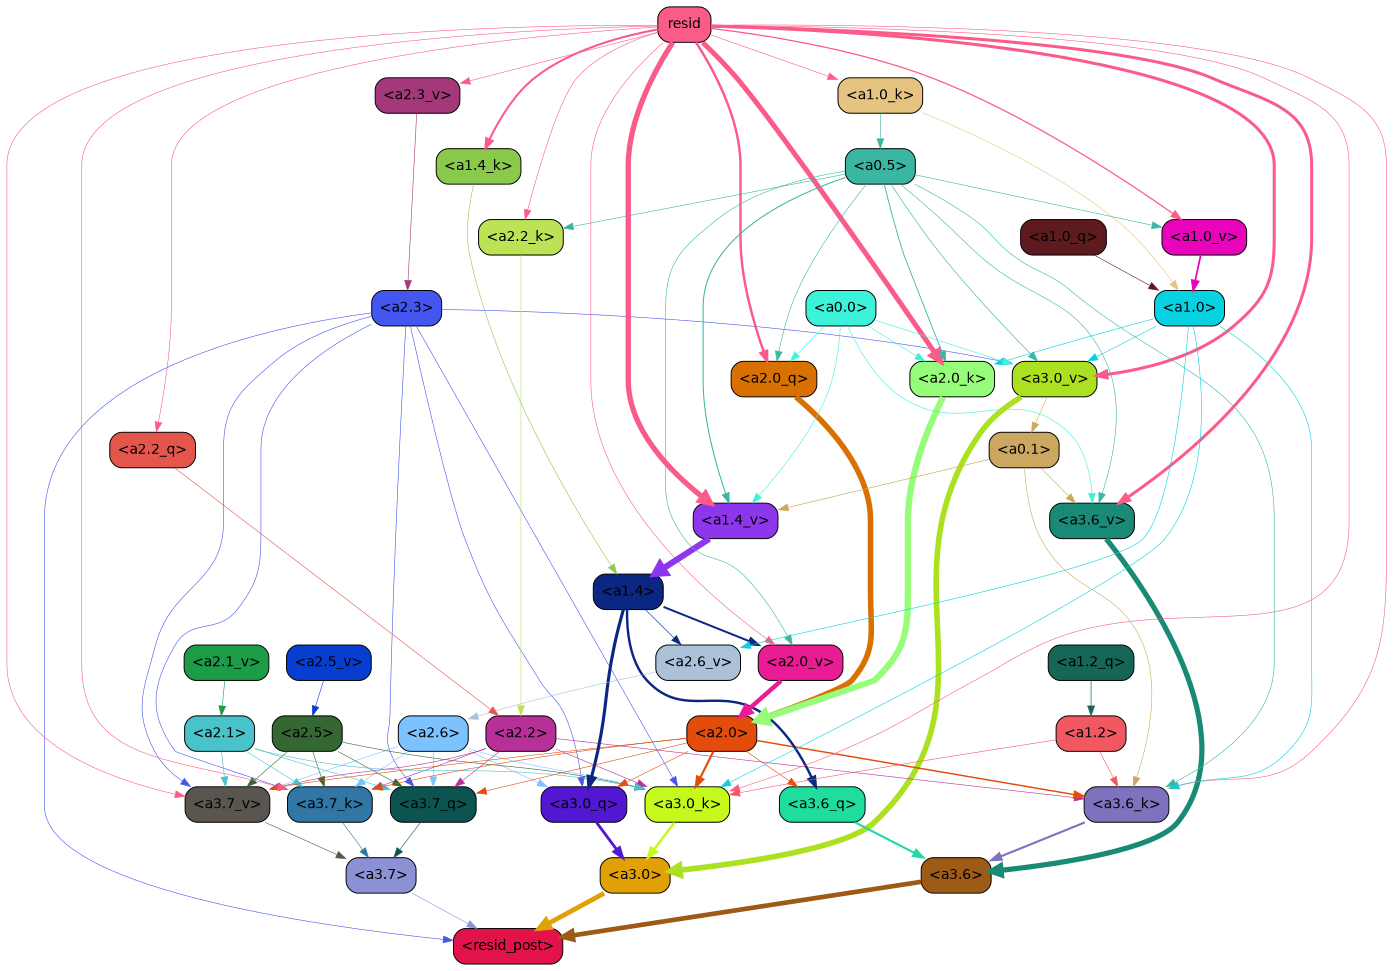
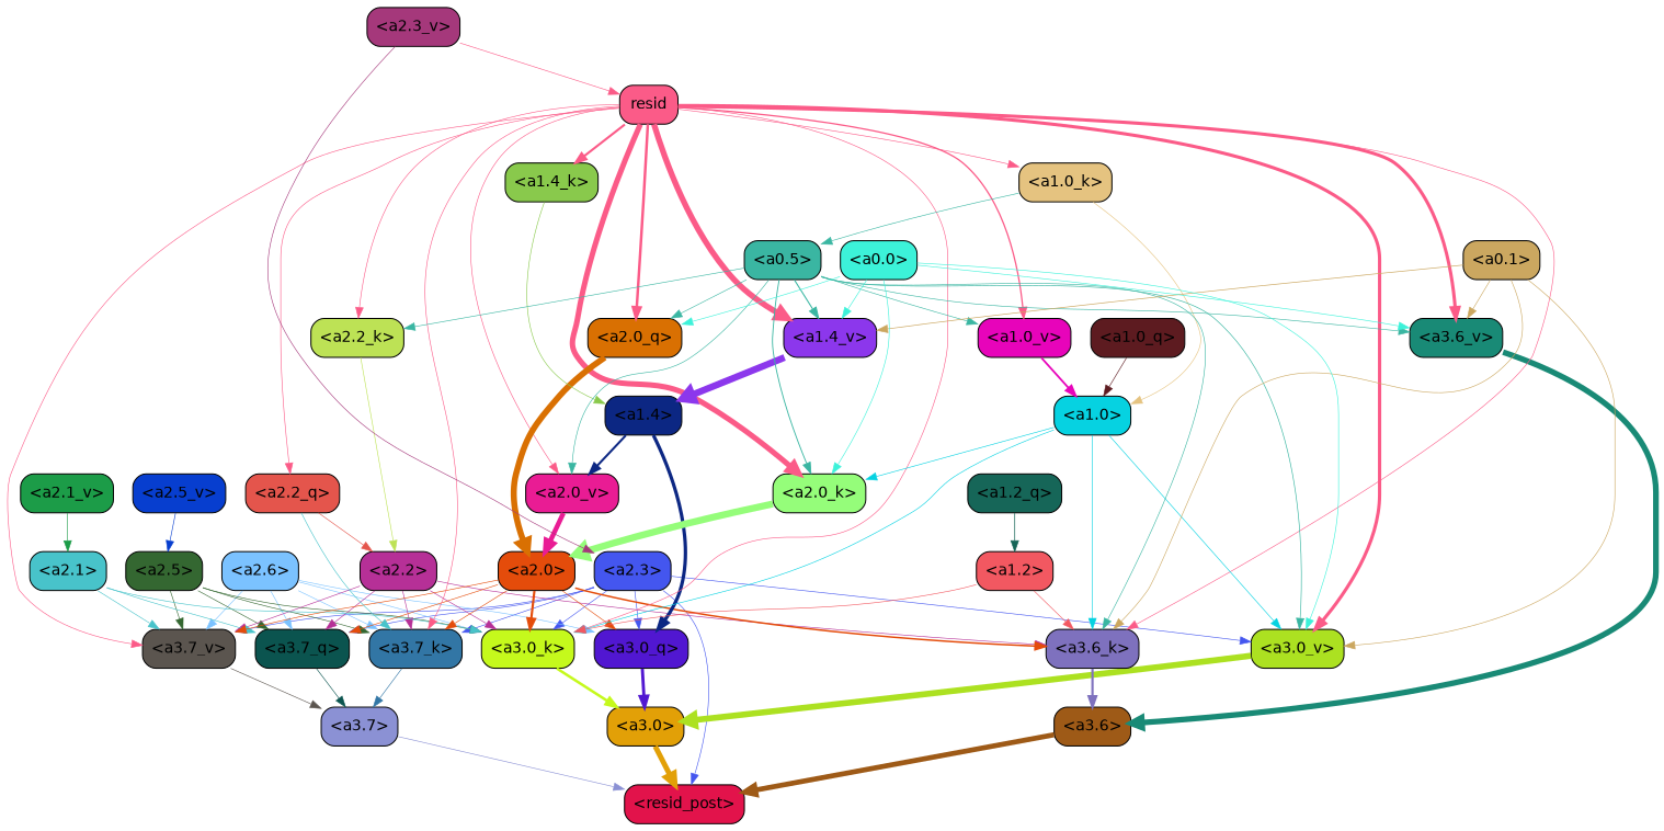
  strict digraph {
    splines=true
    node [color=black fontname=Helvetica shape=box style="filled, rounded"]
    edge [color="#fb5b88" penwidth=0.6]
    "<a3.7>" [fillcolor="#8b91d4"]
    "<resid_post>" [fillcolor="#e2134b"]
    "<a3.6>" [fillcolor="#9e5a17"]
    "<a3.0>" [fillcolor="#e2a007"]
    "<a2.3>" [fillcolor="#4456ef"]
    "<a3.7_q>" [fillcolor="#0b544f"]
    "<a3.0_q>" [fillcolor="#5117d1"]
    "<a3.7_k>" [fillcolor="#3276a5"]
    "<a3.0_k>" [fillcolor="#c5f91c"]
    "<a3.7_v>" [fillcolor="#5b554f"]
    "<a3.0_v>" [fillcolor="#ace121"]
-   "<a3.6_q>" [fillcolor="#1edd9f"]
    "<a3.6_k>" [fillcolor="#7e71be"]
    "<a3.6_v>" [fillcolor="#198a76"]
    "<a2.6>" [fillcolor="#7bc2ff"]
    "<a2.5>" [fillcolor="#346731"]
    "<a2.2>" [fillcolor="#b63097"]
    "<a2.1>" [fillcolor="#48c3ca"]
    "<a2.0>" [fillcolor="#e44c0b"]
    "<a1.4>" [fillcolor="#0c2783"]
-   "<a2.6_v>" [fillcolor="#aac1d7"]
    "<a2.0_v>" [fillcolor="#e91c94"]
    n23 [fillcolor="#fb5b88" label=resid]
    "<a2.2_q>" [fillcolor="#e4554c"]
    "<a2.0_q>" [fillcolor="#d97002"]
    "<a2.2_k>" [fillcolor="#bde255"]
    "<a2.0_k>" [fillcolor="#95fd7a"]
    "<a2.3_v>" [fillcolor="#a5387b"]
    "<a1.4_k>" [fillcolor="#89c94c"]
    "<a1.0_k>" [fillcolor="#e5c380"]
    "<a1.4_v>" [fillcolor="#8c37ec"]
    "<a1.0_v>" [fillcolor="#e704ba"]
    "<a1.0>" [fillcolor="#06d2e1"]
    "<a0.5>" [fillcolor="#3ab6a2"]
    "<a1.2>" [fillcolor="#f25861"]
    "<a0.1>" [fillcolor="#cba760"]
    "<a0.0>" [fillcolor="#3cf2d9"]
    "<a2.5_v>" [fillcolor="#073ecf"]
    "<a2.1_v>" [fillcolor="#1c9c48"]
    "<a1.2_q>" [fillcolor="#166658"]
    "<a1.0_q>" [fillcolor="#5d1b20"]
    "<a3.7>" -> "<resid_post>" [color="#8b91d4"]
    "<a3.6>" -> "<resid_post>" [color="#9e5a17" penwidth=4.7534414529800415]
    "<a3.0>" -> "<resid_post>" [color="#e2a007" penwidth=4.898576855659485]
    "<a2.3>" -> "<resid_post>" [color="#4456ef"]
    "<a2.3>" -> "<a3.7_q>" [color="#4456ef"]
    "<a2.3>" -> "<a3.0_q>" [color="#4456ef"]
    "<a2.3>" -> "<a3.7_k>" [color="#4456ef"]
    "<a2.3>" -> "<a3.0_k>" [color="#4456ef"]
    "<a2.3>" -> "<a3.7_v>" [color="#4456ef"]
    "<a2.3>" -> "<a3.0_v>" [color="#4456ef"]
    "<a3.7_q>" -> "<a3.7>" [color="#0b544f"]
    "<a3.0_q>" -> "<a3.0>" [color="#5117d1" penwidth=2.870753765106201]
    "<a3.7_k>" -> "<a3.7>" [color="#3276a5"]
    "<a3.0_k>" -> "<a3.0>" [color="#c5f91c" penwidth=2.520303964614868]
    "<a3.7_v>" -> "<a3.7>" [color="#5b554f"]
    "<a3.0_v>" -> "<a3.0>" [color="#ace121" penwidth=5.680712580680847]
-   "<a3.6_q>" -> "<a3.6>" [color="#1edd9f" penwidth=2.160832464694977]
    "<a3.6_k>" -> "<a3.6>" [color="#7e71be" penwidth=2.13908451795578]
    "<a3.6_v>" -> "<a3.6>" [color="#198a76" penwidth=5.297133803367615]
    "<a2.6>" -> "<a3.7_q>" [color="#7bc2ff"]
    "<a2.6>" -> "<a3.0_q>" [color="#7bc2ff"]
    "<a2.6>" -> "<a3.7_k>" [color="#7bc2ff"]
    "<a2.6>" -> "<a3.0_k>" [color="#7bc2ff"]
    "<a2.6>" -> "<a3.7_v>" [color="#7bc2ff"]
    "<a2.5>" -> "<a3.7_q>" [color="#346731"]
    "<a2.5>" -> "<a3.7_k>" [color="#346731"]
    "<a2.5>" -> "<a3.0_k>" [color="#346731"]
    "<a2.5>" -> "<a3.7_v>" [color="#346731"]
    "<a2.2>" -> "<a3.7_q>" [color="#b63097"]
    "<a2.2>" -> "<a3.7_k>" [color="#b63097"]
    "<a2.2>" -> "<a3.0_k>" [color="#b63097"]
    "<a2.2>" -> "<a3.7_v>" [color="#b63097"]
    "<a2.2>" -> "<a3.6_k>" [color="#b63097"]
    "<a2.1>" -> "<a3.7_q>" [color="#48c3ca"]
-   "<a2.1>" -> "<a3.7_k>" [color="#48c3ca"]
+   "<a2.2_q>" -> "<a3.7_k>" [color="#48c3ca"]
    "<a2.1>" -> "<a3.0_k>" [color="#48c3ca"]
    "<a2.1>" -> "<a3.7_v>" [color="#48c3ca"]
    "<a2.0>" -> "<a3.7_q>" [color="#e44c0b"]
    "<a2.0>" -> "<a3.0_q>" [color="#e44c0b"]
    "<a2.0>" -> "<a3.7_k>" [color="#e44c0b"]
    "<a2.0>" -> "<a3.0_k>" [color="#e44c0b" penwidth=2.142689883708954]
    "<a2.0>" -> "<a3.7_v>" [color="#e44c0b"]
-   "<a2.0>" -> "<a3.6_q>" [color="#e44c0b"]
    "<a2.0>" -> "<a3.6_k>" [color="#e44c0b" penwidth=1.4855384826660156]
    "<a1.4>" -> "<a3.0_q>" [color="#0c2783" penwidth=3.192750334739685]
-   "<a1.4>" -> "<a3.6_q>" [color="#0c2783" penwidth=2.4767253398895264]
-   "<a1.4>" -> "<a2.6_v>" [color="#0c2783"]
    "<a1.4>" -> "<a2.0_v>" [color="#0c2783" penwidth=2.0349366441369057]
-   "<a2.6_v>" -> "<a2.6>" [color="#aac1d7"]
    "<a2.0_v>" -> "<a2.0>" [color="#e91c94" penwidth=4.48047137260437]
    n23 -> "<a3.7_k>"
    n23 -> "<a3.0_k>" [penwidth=0.6015868484973907]
    n23 -> "<a3.7_v>"
    n23 -> "<a3.0_v>" [penwidth=3.0891895294189453]
    n23 -> "<a3.6_k>"
    n23 -> "<a3.6_v>" [penwidth=3.067279100418091]
    n23 -> "<a2.0_v>"
    n23 -> "<a2.2_q>"
    n23 -> "<a2.0_q>" [penwidth=2.482962191104889]
    n23 -> "<a2.2_k>"
    n23 -> "<a2.0_k>" [penwidth=5.09069561958313]
-   n23 -> "<a2.3_v>"
+   "<a2.3_v>" -> n23
    n23 -> "<a1.4_k>" [penwidth=2.0865602493286133]
    n23 -> "<a1.0_k>"
    n23 -> "<a1.4_v>" [penwidth=5.391523122787476]
    n23 -> "<a1.0_v>" [penwidth=1.2820317149162292]
    "<a2.2_q>" -> "<a2.2>" [color="#e4554c"]
    "<a2.0_q>" -> "<a2.0>" [color="#d97002" penwidth=5.653985500335693]
    "<a2.2_k>" -> "<a2.2>" [color="#bde255"]
    "<a2.0_k>" -> "<a2.0>" [color="#95fd7a" penwidth=6.397904872894287]
    "<a2.3_v>" -> "<a2.3>" [color="#a5387b"]
    "<a1.4_k>" -> "<a1.4>" [color="#89c94c"]
    "<a1.0_k>" -> "<a1.0>" [color="#e5c380"]
    "<a1.0_k>" -> "<a0.5>" [color="#3ab6a2"]
    "<a1.4_v>" -> "<a1.4>" [color="#8c37ec" penwidth=6.273579955101013]
    "<a1.0_v>" -> "<a1.0>" [color="#e704ba" penwidth=1.7821020036935806]
    "<a1.0>" -> "<a3.0_k>" [color="#06d2e1"]
    "<a1.0>" -> "<a3.0_v>" [color="#06d2e1"]
    "<a1.0>" -> "<a3.6_k>" [color="#06d2e1"]
-   "<a1.0>" -> "<a2.6_v>" [color="#06d2e1"]
    "<a1.0>" -> "<a2.0_k>" [color="#06d2e1"]
    "<a0.5>" -> "<a3.0_v>" [color="#3ab6a2" penwidth=0.6549575447570533]
    "<a0.5>" -> "<a3.6_k>" [color="#3ab6a2"]
    "<a0.5>" -> "<a3.6_v>" [color="#3ab6a2"]
    "<a0.5>" -> "<a2.0_v>" [color="#3ab6a2"]
    "<a0.5>" -> "<a2.0_q>" [color="#3ab6a2"]
    "<a0.5>" -> "<a2.2_k>" [color="#3ab6a2"]
    "<a0.5>" -> "<a2.0_k>" [color="#3ab6a2" penwidth=0.8980485796928406]
    "<a0.5>" -> "<a1.4_v>" [color="#3ab6a2" penwidth=1.060444712638855]
    "<a0.5>" -> "<a1.0_v>" [color="#3ab6a2"]
    "<a1.2>" -> "<a3.0_k>" [color="#f25861"]
    "<a1.2>" -> "<a3.6_k>" [color="#f25861"]
-   "<a3.0_v>" -> "<a0.1>" [color="#cba760"]
+   "<a0.1>" -> "<a3.0_v>" [color="#cba760"]
    "<a0.1>" -> "<a3.6_k>" [color="#cba760"]
    "<a0.1>" -> "<a3.6_v>" [color="#cba760"]
    "<a0.1>" -> "<a1.4_v>" [color="#cba760" penwidth=0.6688870191574097]
    "<a0.0>" -> "<a3.0_v>" [color="#3cf2d9"]
    "<a0.0>" -> "<a3.6_v>" [color="#3cf2d9"]
    "<a0.0>" -> "<a2.0_q>" [color="#3cf2d9"]
    "<a0.0>" -> "<a2.0_k>" [color="#3cf2d9"]
    "<a0.0>" -> "<a1.4_v>" [color="#3cf2d9"]
    "<a2.5_v>" -> "<a2.5>" [color="#073ecf"]
    "<a2.1_v>" -> "<a2.1>" [color="#1c9c48"]
    "<a1.2_q>" -> "<a1.2>" [color="#166658" penwidth=0.702675461769104]
    "<a1.0_q>" -> "<a1.0>" [color="#5d1b20"]
  }
